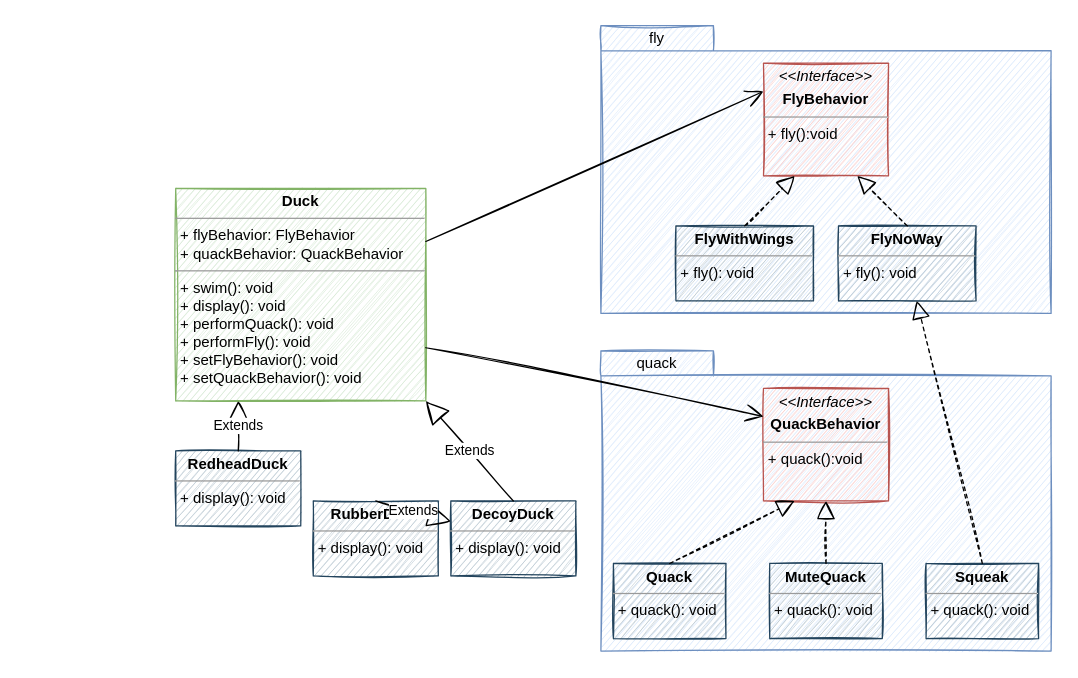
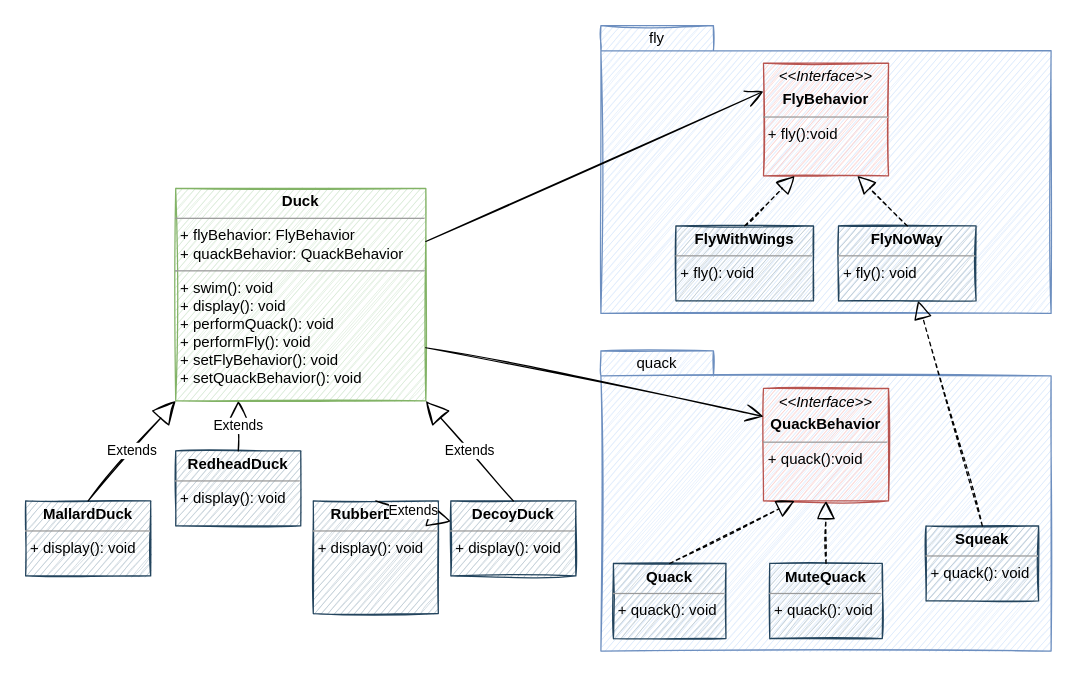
  <mxCell id="0" />
  <mxCell id="1" parent="0" />
  <mxCell id="2" value="&lt;span style=&quot;white-space: pre;&quot;&gt;&#09;&lt;/span&gt;&lt;span style=&quot;white-space: pre;&quot;&gt;&#09;&lt;/span&gt;" style="shape=folder;fontStyle=1;spacingTop=10;tabWidth=90;tabHeight=20;tabPosition=left;html=1;fillColor=#dae8fc;strokeColor=#6c8ebf;sketch=1;" vertex="1" parent="1"><mxGeometry x="480" y="20" width="360" height="230" as="geometry" /></mxCell>
  <mxCell id="3" value="&lt;p style=&quot;margin:0px;margin-top:4px;text-align:center;&quot;&gt;&lt;i&gt;&amp;lt;&amp;lt;Interface&amp;gt;&amp;gt;&lt;/i&gt;&lt;b&gt;&lt;br&gt;&lt;/b&gt;&lt;/p&gt;&lt;p style=&quot;margin:0px;margin-top:4px;text-align:center;&quot;&gt;&lt;b&gt;FlyBehavior&lt;/b&gt;&lt;/p&gt;&lt;hr size=&quot;1&quot;&gt;&lt;p style=&quot;margin:0px;margin-left:4px;&quot;&gt;+ fly():void&lt;br&gt;&lt;/p&gt;" style="verticalAlign=top;align=left;overflow=fill;fontSize=12;fontFamily=Helvetica;html=1;fillColor=#f8cecc;strokeColor=#b85450;sketch=1;" vertex="1" parent="1"><mxGeometry x="610" y="50" width="100" height="90" as="geometry" /></mxCell>
  <mxCell id="4" value="&lt;p style=&quot;margin:0px;margin-top:4px;text-align:center;&quot;&gt;&lt;b&gt;FlyWithWings&lt;/b&gt;&lt;/p&gt;&lt;hr size=&quot;1&quot;&gt;&lt;p style=&quot;margin:0px;margin-left:4px;&quot;&gt;+ fly(): void&lt;br&gt;&lt;/p&gt;" style="verticalAlign=top;align=left;overflow=fill;fontSize=12;fontFamily=Helvetica;html=1;fillColor=#bac8d3;strokeColor=#23445d;sketch=1;" vertex="1" parent="1"><mxGeometry x="540" y="180" width="110" height="60" as="geometry" /></mxCell>
  <mxCell id="5" value="&lt;p style=&quot;margin:0px;margin-top:4px;text-align:center;&quot;&gt;&lt;b&gt;FlyNoWay&lt;/b&gt;&lt;/p&gt;&lt;hr size=&quot;1&quot;&gt;&lt;p style=&quot;margin:0px;margin-left:4px;&quot;&gt;+ fly(): void&lt;br&gt;&lt;/p&gt;" style="verticalAlign=top;align=left;overflow=fill;fontSize=12;fontFamily=Helvetica;html=1;fillColor=#bac8d3;strokeColor=#23445d;sketch=1;" vertex="1" parent="1"><mxGeometry x="670" y="180" width="110" height="60" as="geometry" /></mxCell>
  <mxCell id="6" value="" style="endArrow=block;dashed=1;endFill=0;endSize=12;html=1;rounded=0;entryX=0.25;entryY=1;entryDx=0;entryDy=0;exitX=0.5;exitY=0;exitDx=0;exitDy=0;sketch=1;" edge="1" parent="1" source="4" target="3"><mxGeometry width="160" relative="1" as="geometry"><mxPoint x="650" y="240" as="sourcePoint" /><mxPoint x="810" y="240" as="targetPoint" /></mxGeometry></mxCell>
  <mxCell id="7" value="" style="endArrow=block;dashed=1;endFill=0;endSize=12;html=1;rounded=0;entryX=0.75;entryY=1;entryDx=0;entryDy=0;exitX=0.5;exitY=0;exitDx=0;exitDy=0;sketch=1;" edge="1" parent="1" source="5" target="3"><mxGeometry width="160" relative="1" as="geometry"><mxPoint x="600" y="190" as="sourcePoint" /><mxPoint x="570" y="160" as="targetPoint" /></mxGeometry></mxCell>
  <mxCell id="8" value="&lt;span style=&quot;white-space: pre;&quot;&gt;&#09;&lt;/span&gt;&lt;span style=&quot;white-space: pre;&quot;&gt;&#09;&lt;/span&gt;" style="shape=folder;fontStyle=1;spacingTop=10;tabWidth=90;tabHeight=20;tabPosition=left;html=1;fillColor=#dae8fc;strokeColor=#6c8ebf;sketch=1;" vertex="1" parent="1"><mxGeometry x="480" y="280" width="360" height="240" as="geometry" /></mxCell>
  <mxCell id="9" value="&lt;p style=&quot;margin:0px;margin-top:4px;text-align:center;&quot;&gt;&lt;i&gt;&amp;lt;&amp;lt;Interface&amp;gt;&amp;gt;&lt;/i&gt;&lt;b&gt;&lt;br&gt;&lt;/b&gt;&lt;/p&gt;&lt;p style=&quot;margin:0px;margin-top:4px;text-align:center;&quot;&gt;&lt;b&gt;QuackBehavior&lt;/b&gt;&lt;/p&gt;&lt;hr size=&quot;1&quot;&gt;&lt;p style=&quot;margin:0px;margin-left:4px;&quot;&gt;+ quack():void&lt;br&gt;&lt;/p&gt;" style="verticalAlign=top;align=left;overflow=fill;fontSize=12;fontFamily=Helvetica;html=1;fillColor=#f8cecc;strokeColor=#b85450;sketch=1;" vertex="1" parent="1"><mxGeometry x="610" y="310" width="100" height="90" as="geometry" /></mxCell>
  <mxCell id="10" value="&lt;p style=&quot;margin:0px;margin-top:4px;text-align:center;&quot;&gt;&lt;b&gt;Quack&lt;/b&gt;&lt;/p&gt;&lt;hr size=&quot;1&quot;&gt;&lt;p style=&quot;margin:0px;margin-left:4px;&quot;&gt;+ quack(): void&lt;br&gt;&lt;/p&gt;" style="verticalAlign=top;align=left;overflow=fill;fontSize=12;fontFamily=Helvetica;html=1;fillColor=#bac8d3;strokeColor=#23445d;sketch=1;" vertex="1" parent="1"><mxGeometry x="490" y="450" width="90" height="60" as="geometry" /></mxCell>
- <mxCell id="11" value="&lt;p style=&quot;margin:0px;margin-top:4px;text-align:center;&quot;&gt;&lt;b&gt;Squeak&lt;/b&gt;&lt;/p&gt;&lt;hr size=&quot;1&quot;&gt;&lt;p style=&quot;margin:0px;margin-left:4px;&quot;&gt;+ quack(): void&lt;/p&gt;" style="verticalAlign=top;align=left;overflow=fill;fontSize=12;fontFamily=Helvetica;html=1;fillColor=#bac8d3;strokeColor=#23445d;sketch=1;" vertex="1" parent="1"><mxGeometry x="740" y="450" width="90" height="60" as="geometry" /></mxCell>
+ <mxCell id="11" value="&lt;p style=&quot;margin:0px;margin-top:4px;text-align:center;&quot;&gt;&lt;b&gt;Squeak&lt;/b&gt;&lt;/p&gt;&lt;hr size=&quot;1&quot;&gt;&lt;p style=&quot;margin:0px;margin-left:4px;&quot;&gt;+ quack(): void&lt;/p&gt;" style="verticalAlign=top;align=left;overflow=fill;fontSize=12;fontFamily=Helvetica;html=1;fillColor=#bac8d3;strokeColor=#23445d;sketch=1;" vertex="1" parent="1"><mxGeometry x="740" y="420" width="90" height="60" as="geometry" /></mxCell>
  <mxCell id="12" value="" style="endArrow=block;dashed=1;endFill=0;endSize=12;html=1;rounded=0;entryX=0.25;entryY=1;entryDx=0;entryDy=0;exitX=0.5;exitY=0;exitDx=0;exitDy=0;sketch=1;" edge="1" parent="1" source="10" target="9"><mxGeometry width="160" relative="1" as="geometry"><mxPoint x="650" y="500" as="sourcePoint" /><mxPoint x="810" y="500" as="targetPoint" /></mxGeometry></mxCell>
  <mxCell id="13" value="" style="endArrow=block;dashed=1;endFill=0;endSize=12;html=1;rounded=0;exitX=0.5;exitY=0;exitDx=0;exitDy=0;sketch=1;" edge="1" parent="1" source="11" target="5"><mxGeometry width="160" relative="1" as="geometry"><mxPoint x="600" y="450" as="sourcePoint" /><mxPoint x="570" y="420" as="targetPoint" /></mxGeometry></mxCell>
  <mxCell id="14" value="&lt;p style=&quot;margin:0px;margin-top:4px;text-align:center;&quot;&gt;&lt;b&gt;MuteQuack&lt;/b&gt;&lt;/p&gt;&lt;hr size=&quot;1&quot;&gt;&lt;p style=&quot;margin:0px;margin-left:4px;&quot;&gt;+ quack(): void&lt;/p&gt;" style="verticalAlign=top;align=left;overflow=fill;fontSize=12;fontFamily=Helvetica;html=1;fillColor=#bac8d3;strokeColor=#23445d;sketch=1;" vertex="1" parent="1"><mxGeometry x="615" y="450" width="90" height="60" as="geometry" /></mxCell>
  <mxCell id="15" value="" style="endArrow=block;dashed=1;endFill=0;endSize=12;html=1;rounded=0;entryX=0.5;entryY=1;entryDx=0;entryDy=0;exitX=0.5;exitY=0;exitDx=0;exitDy=0;sketch=1;" edge="1" parent="1" source="14" target="9"><mxGeometry width="160" relative="1" as="geometry"><mxPoint x="795" y="440" as="sourcePoint" /><mxPoint x="695" y="410" as="targetPoint" /></mxGeometry></mxCell>
  <mxCell id="16" value="&lt;p style=&quot;margin:0px;margin-top:4px;text-align:center;&quot;&gt;&lt;b&gt;Duck&lt;/b&gt;&lt;br&gt;&lt;/p&gt;&lt;hr size=&quot;1&quot;&gt;&lt;p style=&quot;margin:0px;margin-left:4px;&quot;&gt;+ flyBehavior: FlyBehavior&lt;/p&gt;&lt;p style=&quot;margin:0px;margin-left:4px;&quot;&gt;+ quackBehavior: QuackBehavior&lt;br&gt;&lt;/p&gt;&lt;hr size=&quot;1&quot;&gt;&lt;p style=&quot;margin:0px;margin-left:4px;&quot;&gt;+ swim(): void&lt;/p&gt;&lt;p style=&quot;margin:0px;margin-left:4px;&quot;&gt;+ display(): void&lt;/p&gt;&lt;p style=&quot;margin:0px;margin-left:4px;&quot;&gt;+ performQuack(): void&lt;/p&gt;&lt;p style=&quot;margin:0px;margin-left:4px;&quot;&gt;+ performFly(): void&lt;/p&gt;&lt;p style=&quot;margin:0px;margin-left:4px;&quot;&gt;+ setFlyBehavior(): void&lt;/p&gt;&lt;p style=&quot;margin:0px;margin-left:4px;&quot;&gt;+ setQuackBehavior(): void&lt;/p&gt;" style="verticalAlign=top;align=left;overflow=fill;fontSize=12;fontFamily=Helvetica;html=1;fillColor=#d5e8d4;strokeColor=#82b366;sketch=1;" vertex="1" parent="1"><mxGeometry x="140" y="150" width="200" height="170" as="geometry" /></mxCell>
  <mxCell id="17" value="" style="endArrow=open;endFill=1;endSize=12;html=1;rounded=0;exitX=1;exitY=0.25;exitDx=0;exitDy=0;entryX=0;entryY=0.25;entryDx=0;entryDy=0;sketch=1;" edge="1" parent="1" source="16" target="3"><mxGeometry width="160" relative="1" as="geometry"><mxPoint x="330" y="310" as="sourcePoint" /><mxPoint x="490" y="310" as="targetPoint" /></mxGeometry></mxCell>
  <mxCell id="18" value="" style="endArrow=open;endFill=1;endSize=12;html=1;rounded=0;exitX=1;exitY=0.75;exitDx=0;exitDy=0;entryX=0;entryY=0.25;entryDx=0;entryDy=0;sketch=1;" edge="1" parent="1" source="16" target="9"><mxGeometry width="160" relative="1" as="geometry"><mxPoint x="280" y="132.5" as="sourcePoint" /><mxPoint x="640" y="82.5" as="targetPoint" /></mxGeometry></mxCell>
+ <mxCell id="19" value="&lt;p style=&quot;margin:0px;margin-top:4px;text-align:center;&quot;&gt;&lt;b&gt;MallardDuck&lt;/b&gt;&lt;/p&gt;&lt;hr size=&quot;1&quot;&gt;&lt;p style=&quot;margin:0px;margin-left:4px;&quot;&gt;+ display(): void&lt;/p&gt;" style="verticalAlign=top;align=left;overflow=fill;fontSize=12;fontFamily=Helvetica;html=1;fillColor=#bac8d3;strokeColor=#23445d;sketch=1;" vertex="1" parent="1"><mxGeometry x="20" y="400" width="100" height="60" as="geometry" /></mxCell>
  <mxCell id="20" value="&lt;p style=&quot;margin:0px;margin-top:4px;text-align:center;&quot;&gt;&lt;b&gt;RedheadDuck&lt;/b&gt;&lt;/p&gt;&lt;hr size=&quot;1&quot;&gt;&lt;p style=&quot;margin:0px;margin-left:4px;&quot;&gt;+ display(): void&lt;/p&gt;" style="verticalAlign=top;align=left;overflow=fill;fontSize=12;fontFamily=Helvetica;html=1;fillColor=#bac8d3;strokeColor=#23445d;sketch=1;" vertex="1" parent="1"><mxGeometry x="140" y="360" width="100" height="60" as="geometry" /></mxCell>
- <mxCell id="21" value="&lt;p style=&quot;margin:0px;margin-top:4px;text-align:center;&quot;&gt;&lt;b&gt;RubberDuck&lt;/b&gt;&lt;br&gt;&lt;/p&gt;&lt;hr size=&quot;1&quot;&gt;&lt;p style=&quot;margin:0px;margin-left:4px;&quot;&gt;+ display(): void&lt;/p&gt;" style="verticalAlign=top;align=left;overflow=fill;fontSize=12;fontFamily=Helvetica;html=1;fillColor=#bac8d3;strokeColor=#23445d;sketch=1;" vertex="1" parent="1"><mxGeometry x="250" y="400" width="100" height="60" as="geometry" /></mxCell>
+ <mxCell id="21" value="&lt;p style=&quot;margin:0px;margin-top:4px;text-align:center;&quot;&gt;&lt;b&gt;RubberDuck&lt;/b&gt;&lt;br&gt;&lt;/p&gt;&lt;hr size=&quot;1&quot;&gt;&lt;p style=&quot;margin:0px;margin-left:4px;&quot;&gt;+ display(): void&lt;/p&gt;" style="verticalAlign=top;align=left;overflow=fill;fontSize=12;fontFamily=Helvetica;html=1;fillColor=#bac8d3;strokeColor=#23445d;sketch=1;" vertex="1" parent="1"><mxGeometry x="250" y="400" width="100" height="90" as="geometry" /></mxCell>
  <mxCell id="22" value="&lt;p style=&quot;margin:0px;margin-top:4px;text-align:center;&quot;&gt;&lt;b&gt;DecoyDuck&lt;/b&gt;&lt;/p&gt;&lt;hr size=&quot;1&quot;&gt;&lt;p style=&quot;margin:0px;margin-left:4px;&quot;&gt;+ display(): void&lt;/p&gt;" style="verticalAlign=top;align=left;overflow=fill;fontSize=12;fontFamily=Helvetica;html=1;fillColor=#bac8d3;strokeColor=#23445d;sketch=1;" vertex="1" parent="1"><mxGeometry x="360" y="400" width="100" height="60" as="geometry" /></mxCell>
+ <mxCell id="23" value="Extends" style="endArrow=block;endSize=16;endFill=0;html=1;rounded=0;exitX=0.5;exitY=0;exitDx=0;exitDy=0;entryX=0;entryY=1;entryDx=0;entryDy=0;sketch=1;" edge="1" parent="1" source="19" target="16"><mxGeometry width="160" relative="1" as="geometry"><mxPoint x="330" y="345" as="sourcePoint" /><mxPoint x="490" y="345" as="targetPoint" /></mxGeometry></mxCell>
  <mxCell id="24" value="Extends" style="endArrow=block;endSize=16;endFill=0;html=1;rounded=0;exitX=0.5;exitY=0;exitDx=0;exitDy=0;entryX=0.25;entryY=1;entryDx=0;entryDy=0;sketch=1;" edge="1" parent="1" source="20" target="16"><mxGeometry width="160" relative="1" as="geometry"><mxPoint x="90" y="425" as="sourcePoint" /><mxPoint x="140" y="365" as="targetPoint" /></mxGeometry></mxCell>
  <mxCell id="25" value="Extends" style="endArrow=block;endSize=16;endFill=0;html=1;rounded=0;exitX=0.5;exitY=0;exitDx=0;exitDy=0;sketch=1;" edge="1" parent="1" source="21" target="22"><mxGeometry width="160" relative="1" as="geometry"><mxPoint x="100" y="435" as="sourcePoint" /><mxPoint x="150" y="375" as="targetPoint" /></mxGeometry></mxCell>
  <mxCell id="26" value="Extends" style="endArrow=block;endSize=16;endFill=0;html=1;rounded=0;exitX=0.5;exitY=0;exitDx=0;exitDy=0;entryX=1;entryY=1;entryDx=0;entryDy=0;sketch=1;" edge="1" parent="1" source="22" target="16"><mxGeometry width="160" relative="1" as="geometry"><mxPoint x="385" y="405" as="sourcePoint" /><mxPoint x="435" y="345" as="targetPoint" /></mxGeometry></mxCell>
  <mxCell id="27" value="fly" style="text;html=1;strokeColor=none;fillColor=none;align=center;verticalAlign=middle;whiteSpace=wrap;rounded=0;sketch=1;" vertex="1" parent="1"><mxGeometry x="480" y="20" width="90" height="20" as="geometry" /></mxCell>
  <mxCell id="28" value="quack" style="text;html=1;strokeColor=none;fillColor=none;align=center;verticalAlign=middle;whiteSpace=wrap;rounded=0;sketch=1;" vertex="1" parent="1"><mxGeometry x="480" y="280" width="90" height="20" as="geometry" /></mxCell>
